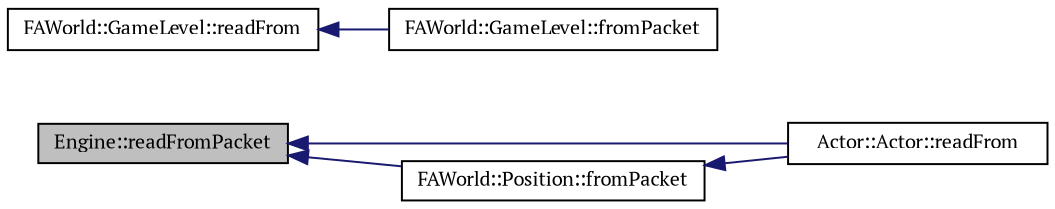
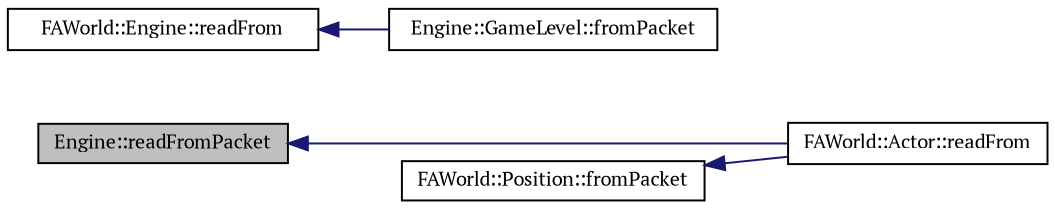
  digraph {
    fontname="PT Serif"
    rankdir=LR
    node [color=black fillcolor=white fontname="PT Serif" fontsize=10 shape=record style=filled]
    edge [color=midnightblue dir=back fontname="PT Serif" fontsize=10 labelfontname=Helvetica labelfontsize=10 style=solid]
    n1 [fillcolor=grey75 fontcolor=black height=0.2 label="Engine::readFromPacket" width=0.4]
-   n2 [height=0.2 label="Actor::Actor::readFrom" width=0.4]
+   n2 [height=0.2 label="FAWorld::Actor::readFrom" width=0.4]
    n3 [height=0.2 label="FAWorld::Position::fromPacket" width=0.4]
-   n4 [height=0.2 label="FAWorld::GameLevel::readFrom" width=0.4]
-   n5 [height=0.2 label="FAWorld::GameLevel::fromPacket" width=0.4]
+   n4 [height=0.2 label="FAWorld::Engine::readFrom" width=0.4]
+   n5 [height=0.2 label="Engine::GameLevel::fromPacket" width=0.4]
    n1 -> n2
-   n1 -> n3
    n3 -> n2
    n4 -> n5
  }
